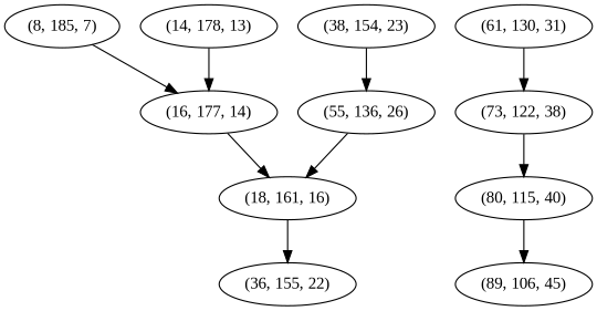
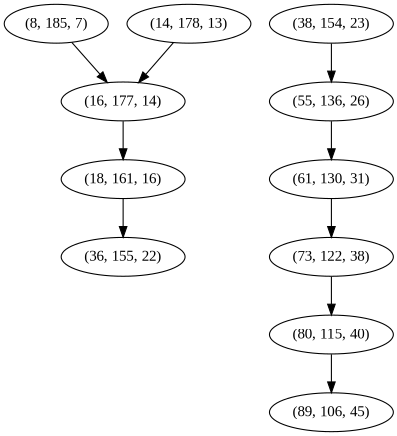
  digraph {
    fontname="Liberation Serif"
    node [fontname="Liberation Serif"]
    edge [fontname="Liberation Serif"]
    "(8, 185, 7)"
    "(16, 177, 14)"
    "(14, 178, 13)"
    "(18, 161, 16)"
    "(36, 155, 22)"
    "(38, 154, 23)"
    "(55, 136, 26)"
    "(61, 130, 31)"
    "(73, 122, 38)"
    "(80, 115, 40)"
    "(89, 106, 45)"
    "(8, 185, 7)" -> "(16, 177, 14)"
    "(16, 177, 14)" -> "(18, 161, 16)"
    "(14, 178, 13)" -> "(16, 177, 14)"
    "(18, 161, 16)" -> "(36, 155, 22)"
    "(38, 154, 23)" -> "(55, 136, 26)"
-   "(55, 136, 26)" -> "(18, 161, 16)"
+   "(55, 136, 26)" -> "(61, 130, 31)"
    "(61, 130, 31)" -> "(73, 122, 38)"
    "(73, 122, 38)" -> "(80, 115, 40)"
    "(80, 115, 40)" -> "(89, 106, 45)"
  }
